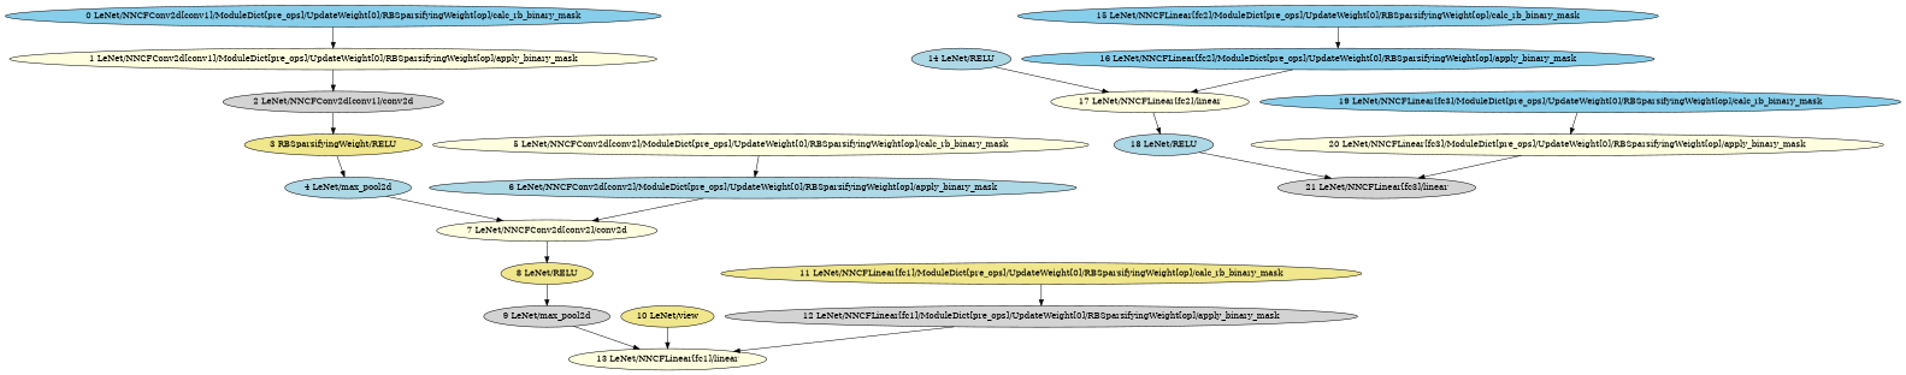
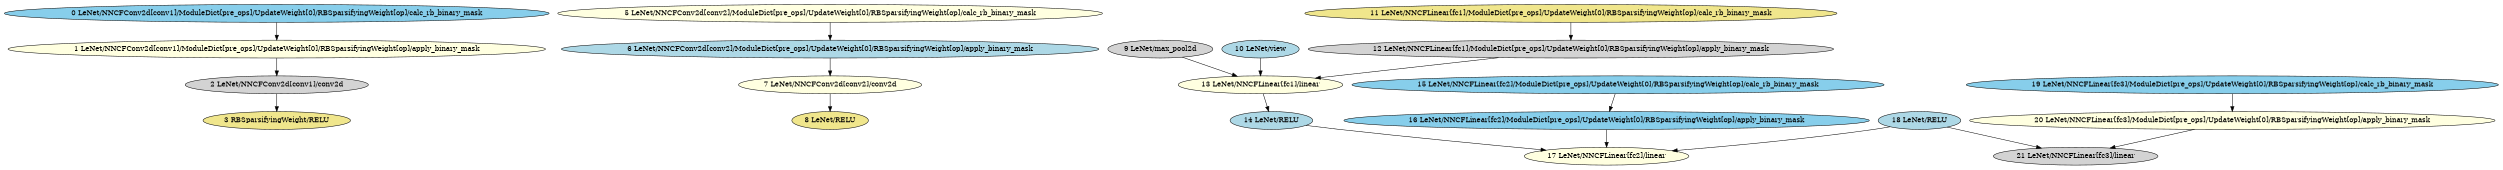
  strict digraph {
    node [fillcolor=lightyellow scope=LeNet style=filled type=calc_rb_binary_mask]
    "0 LeNet/NNCFConv2d[conv1]/ModuleDict[pre_ops]/UpdateWeight[0]/RBSparsifyingWeight[op]/calc_rb_binary_mask" [fillcolor=skyblue scope="LeNet/NNCFConv2d[conv1]/ModuleDict[pre_ops]/UpdateWeight[0]/RBSparsifyingWeight[op]"]
    "1 LeNet/NNCFConv2d[conv1]/ModuleDict[pre_ops]/UpdateWeight[0]/RBSparsifyingWeight[op]/apply_binary_mask" [scope="LeNet/NNCFConv2d[conv1]/ModuleDict[pre_ops]/UpdateWeight[0]/RBSparsifyingWeight[op]" type=apply_binary_mask]
    "2 LeNet/NNCFConv2d[conv1]/conv2d" [fillcolor=lightgrey scope="LeNet/NNCFConv2d[conv1]" type=conv2d]
    n4 [fillcolor=khaki label="3 RBSparsifyingWeight/RELU" type=RELU]
-   "4 LeNet/max_pool2d" [fillcolor=lightblue type=max_pool2d]
    "7 LeNet/NNCFConv2d[conv2]/conv2d" [scope="LeNet/NNCFConv2d[conv2]" type=conv2d]
    "8 LeNet/RELU" [fillcolor=khaki type=RELU]
    "5 LeNet/NNCFConv2d[conv2]/ModuleDict[pre_ops]/UpdateWeight[0]/RBSparsifyingWeight[op]/calc_rb_binary_mask" [scope="LeNet/NNCFConv2d[conv2]/ModuleDict[pre_ops]/UpdateWeight[0]/RBSparsifyingWeight[op]"]
    "6 LeNet/NNCFConv2d[conv2]/ModuleDict[pre_ops]/UpdateWeight[0]/RBSparsifyingWeight[op]/apply_binary_mask" [fillcolor=lightblue scope="LeNet/NNCFConv2d[conv2]/ModuleDict[pre_ops]/UpdateWeight[0]/RBSparsifyingWeight[op]" type=apply_binary_mask]
    "9 LeNet/max_pool2d" [fillcolor=lightgrey type=max_pool2d]
    "13 LeNet/NNCFLinear[fc1]/linear" [scope="LeNet/NNCFLinear[fc1]" type=linear]
-   "10 LeNet/view" [fillcolor=khaki type=view]
+   "10 LeNet/view" [fillcolor=lightblue type=view]
    "14 LeNet/RELU" [fillcolor=lightblue type=RELU]
    "11 LeNet/NNCFLinear[fc1]/ModuleDict[pre_ops]/UpdateWeight[0]/RBSparsifyingWeight[op]/calc_rb_binary_mask" [fillcolor=khaki scope="LeNet/NNCFLinear[fc1]/ModuleDict[pre_ops]/UpdateWeight[0]/RBSparsifyingWeight[op]"]
    "12 LeNet/NNCFLinear[fc1]/ModuleDict[pre_ops]/UpdateWeight[0]/RBSparsifyingWeight[op]/apply_binary_mask" [fillcolor=lightgrey scope="LeNet/NNCFLinear[fc1]/ModuleDict[pre_ops]/UpdateWeight[0]/RBSparsifyingWeight[op]" type=apply_binary_mask]
    "17 LeNet/NNCFLinear[fc2]/linear" [scope="LeNet/NNCFLinear[fc2]" type=linear]
    "18 LeNet/RELU" [fillcolor=lightblue type=RELU]
    "15 LeNet/NNCFLinear[fc2]/ModuleDict[pre_ops]/UpdateWeight[0]/RBSparsifyingWeight[op]/calc_rb_binary_mask" [fillcolor=skyblue scope="LeNet/NNCFLinear[fc2]/ModuleDict[pre_ops]/UpdateWeight[0]/RBSparsifyingWeight[op]"]
    "16 LeNet/NNCFLinear[fc2]/ModuleDict[pre_ops]/UpdateWeight[0]/RBSparsifyingWeight[op]/apply_binary_mask" [fillcolor=skyblue scope="LeNet/NNCFLinear[fc2]/ModuleDict[pre_ops]/UpdateWeight[0]/RBSparsifyingWeight[op]" type=apply_binary_mask]
    "21 LeNet/NNCFLinear[fc3]/linear" [fillcolor=lightgrey scope="LeNet/NNCFLinear[fc3]" type=linear]
    "19 LeNet/NNCFLinear[fc3]/ModuleDict[pre_ops]/UpdateWeight[0]/RBSparsifyingWeight[op]/calc_rb_binary_mask" [fillcolor=skyblue scope="LeNet/NNCFLinear[fc3]/ModuleDict[pre_ops]/UpdateWeight[0]/RBSparsifyingWeight[op]"]
    "20 LeNet/NNCFLinear[fc3]/ModuleDict[pre_ops]/UpdateWeight[0]/RBSparsifyingWeight[op]/apply_binary_mask" [scope="LeNet/NNCFLinear[fc3]/ModuleDict[pre_ops]/UpdateWeight[0]/RBSparsifyingWeight[op]" type=apply_binary_mask]
    "0 LeNet/NNCFConv2d[conv1]/ModuleDict[pre_ops]/UpdateWeight[0]/RBSparsifyingWeight[op]/calc_rb_binary_mask" -> "1 LeNet/NNCFConv2d[conv1]/ModuleDict[pre_ops]/UpdateWeight[0]/RBSparsifyingWeight[op]/apply_binary_mask"
    "1 LeNet/NNCFConv2d[conv1]/ModuleDict[pre_ops]/UpdateWeight[0]/RBSparsifyingWeight[op]/apply_binary_mask" -> "2 LeNet/NNCFConv2d[conv1]/conv2d"
    "2 LeNet/NNCFConv2d[conv1]/conv2d" -> n4
-   n4 -> "4 LeNet/max_pool2d"
-   "4 LeNet/max_pool2d" -> "7 LeNet/NNCFConv2d[conv2]/conv2d"
    "7 LeNet/NNCFConv2d[conv2]/conv2d" -> "8 LeNet/RELU"
-   "8 LeNet/RELU" -> "9 LeNet/max_pool2d"
    "5 LeNet/NNCFConv2d[conv2]/ModuleDict[pre_ops]/UpdateWeight[0]/RBSparsifyingWeight[op]/calc_rb_binary_mask" -> "6 LeNet/NNCFConv2d[conv2]/ModuleDict[pre_ops]/UpdateWeight[0]/RBSparsifyingWeight[op]/apply_binary_mask"
    "6 LeNet/NNCFConv2d[conv2]/ModuleDict[pre_ops]/UpdateWeight[0]/RBSparsifyingWeight[op]/apply_binary_mask" -> "7 LeNet/NNCFConv2d[conv2]/conv2d"
    "9 LeNet/max_pool2d" -> "13 LeNet/NNCFLinear[fc1]/linear"
+   "13 LeNet/NNCFLinear[fc1]/linear" -> "14 LeNet/RELU"
    "10 LeNet/view" -> "13 LeNet/NNCFLinear[fc1]/linear"
    "14 LeNet/RELU" -> "17 LeNet/NNCFLinear[fc2]/linear"
    "11 LeNet/NNCFLinear[fc1]/ModuleDict[pre_ops]/UpdateWeight[0]/RBSparsifyingWeight[op]/calc_rb_binary_mask" -> "12 LeNet/NNCFLinear[fc1]/ModuleDict[pre_ops]/UpdateWeight[0]/RBSparsifyingWeight[op]/apply_binary_mask"
    "12 LeNet/NNCFLinear[fc1]/ModuleDict[pre_ops]/UpdateWeight[0]/RBSparsifyingWeight[op]/apply_binary_mask" -> "13 LeNet/NNCFLinear[fc1]/linear"
-   "17 LeNet/NNCFLinear[fc2]/linear" -> "18 LeNet/RELU"
+   "18 LeNet/RELU" -> "17 LeNet/NNCFLinear[fc2]/linear"
    "18 LeNet/RELU" -> "21 LeNet/NNCFLinear[fc3]/linear"
    "15 LeNet/NNCFLinear[fc2]/ModuleDict[pre_ops]/UpdateWeight[0]/RBSparsifyingWeight[op]/calc_rb_binary_mask" -> "16 LeNet/NNCFLinear[fc2]/ModuleDict[pre_ops]/UpdateWeight[0]/RBSparsifyingWeight[op]/apply_binary_mask"
    "16 LeNet/NNCFLinear[fc2]/ModuleDict[pre_ops]/UpdateWeight[0]/RBSparsifyingWeight[op]/apply_binary_mask" -> "17 LeNet/NNCFLinear[fc2]/linear"
    "19 LeNet/NNCFLinear[fc3]/ModuleDict[pre_ops]/UpdateWeight[0]/RBSparsifyingWeight[op]/calc_rb_binary_mask" -> "20 LeNet/NNCFLinear[fc3]/ModuleDict[pre_ops]/UpdateWeight[0]/RBSparsifyingWeight[op]/apply_binary_mask"
    "20 LeNet/NNCFLinear[fc3]/ModuleDict[pre_ops]/UpdateWeight[0]/RBSparsifyingWeight[op]/apply_binary_mask" -> "21 LeNet/NNCFLinear[fc3]/linear"
  }
